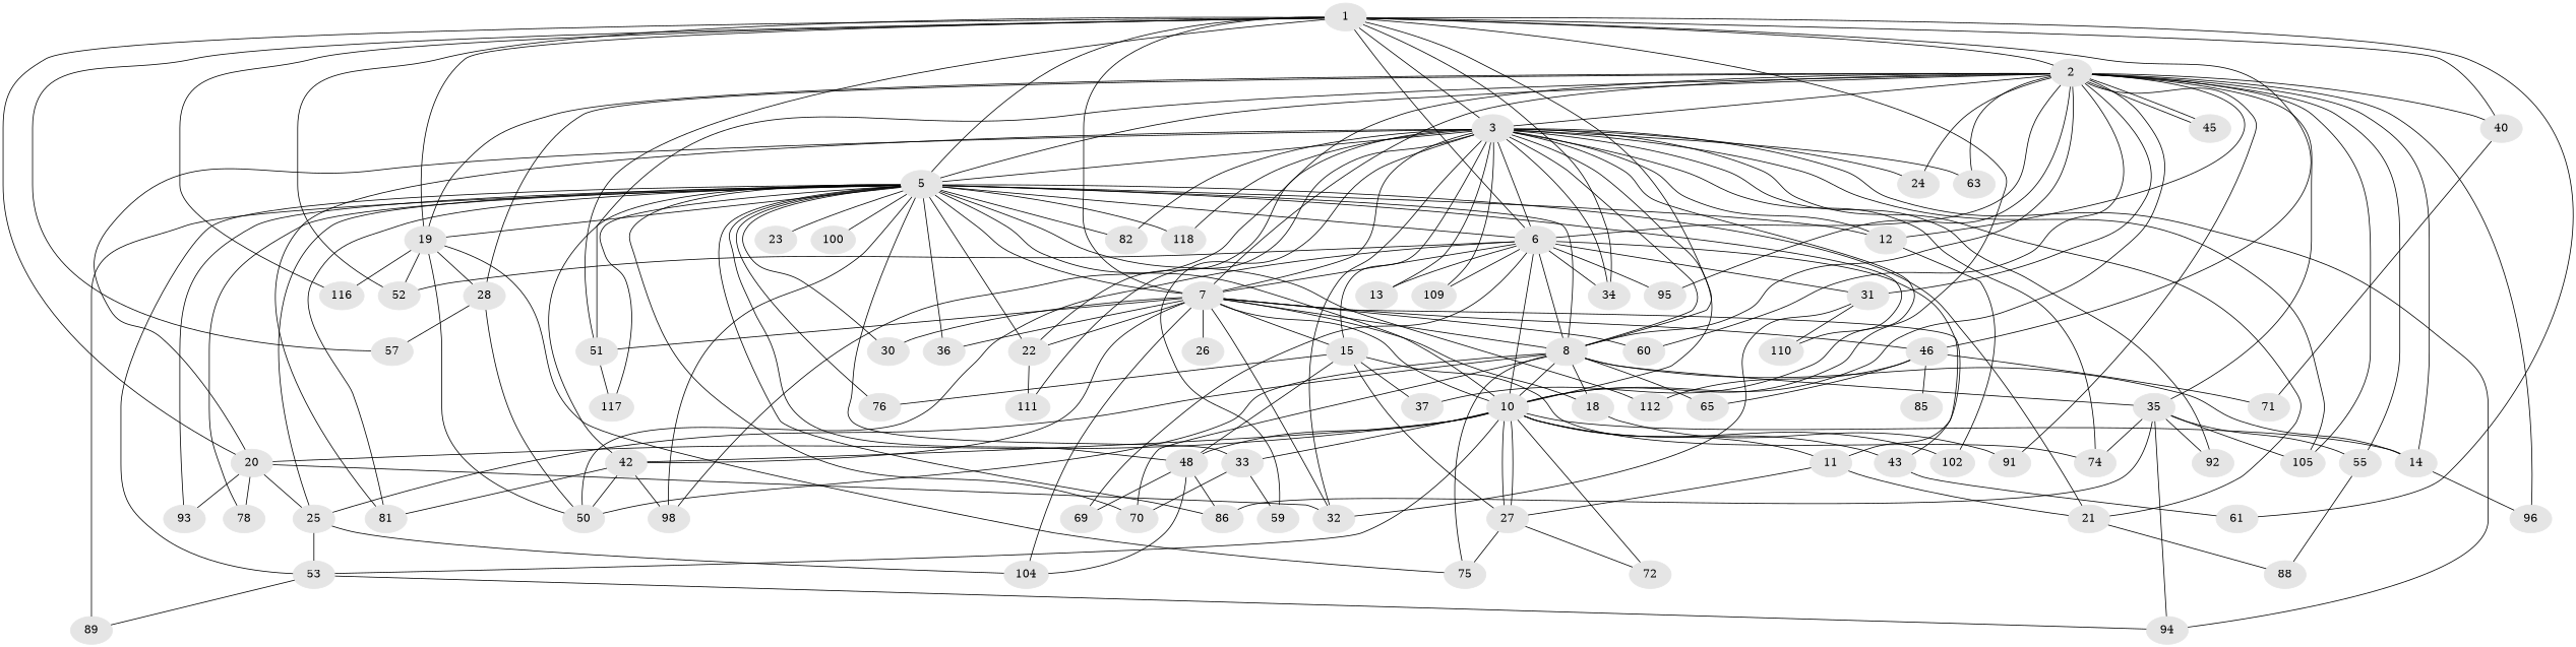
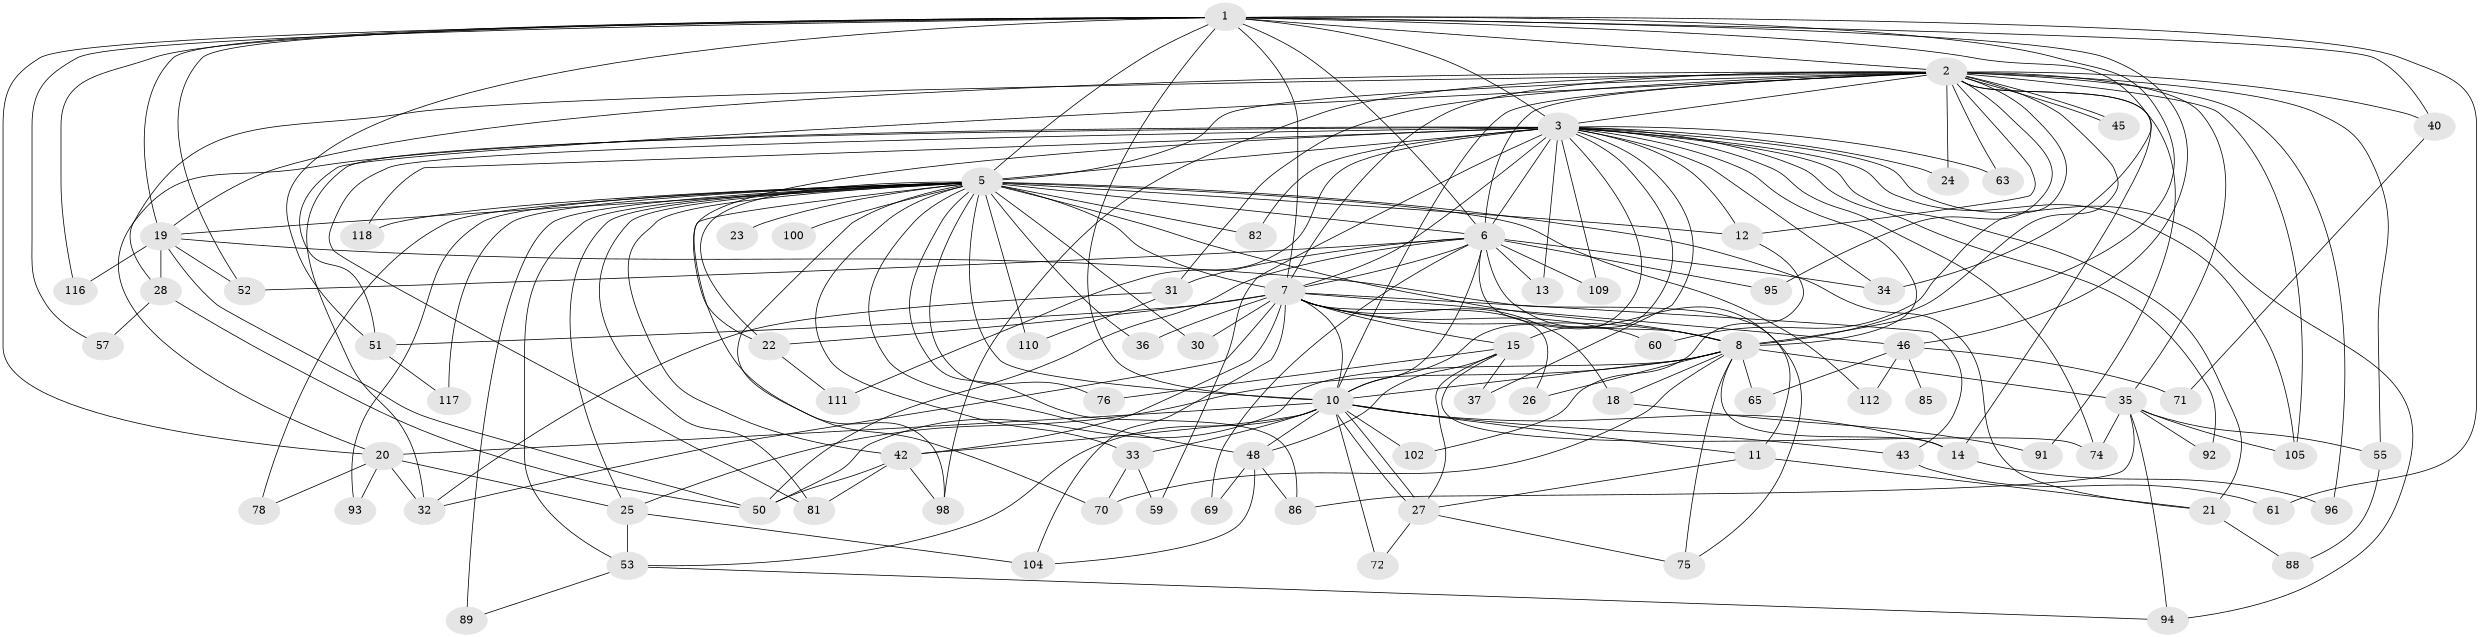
  graph {
    node [color=gray90 style=filled]
    1 [super="+44"]
    2 [super="+97"]
    3 [super="+4"]
    5 [super="+9"]
    6 [super="+16"]
    7 [super="+17"]
    8 [super="+101"]
    10 [super="+68"]
    19 [super="+80"]
    20 [super="+49"]
    34 [super="+66"]
    40
    46
    51 [super="+79"]
    52 [super="+77"]
    57
    61
    116
    12 [super="+47"]
    14 [super="+41"]
    24
    28 [super="+115"]
    31 [super="+82"]
    35
    45
    55
    60
    63
    91
    95
    96
    98 [super="+99"]
    105 [super="+107"]
    13
    15 [super="+56"]
    21 [super="+38"]
    22 [super="+62"]
    32 [super="+39"]
    37
    59
    74 [super="+83"]
    81 [super="+87"]
    n43 [label=82]
    92
    94 [super="+114"]
    109
    111
    118
    23
    25 [super="+64"]
    30
    33
    36
    42 [super="+54"]
    48 [super="+58"]
    53 [super="+67"]
    70 [super="+73"]
    76
    78
    86 [super="+108"]
    89 [super="+90"]
    93
    100
    110
    112
    117
    11
    50 [super="+113"]
    69
    18
    26
    43
    104 [super="+106"]
    65
    75 [super="+103"]
    27 [super="+29"]
    72
    102
    71
    85
    88
    1 -- 2
    1 -- 3 [weight=2]
    1 -- 5 [weight=2]
    1 -- 6
    1 -- 7
    1 -- 8
    1 -- 10 [weight=2]
    1 -- 19
    1 -- 20
    1 -- 34
    1 -- 40
    1 -- 46
    1 -- 51
    1 -- 52
    1 -- 57
    1 -- 61
    1 -- 116
    2 -- 3 [weight=2]
    2 -- 5 [weight=2]
    2 -- 6
    2 -- 7
    2 -- 8
    2 -- 10
    2 -- 19
    2 -- 40
    2 -- 51
    2 -- 12
    2 -- 14
    2 -- 24
    2 -- 28
    2 -- 31
    2 -- 35
    2 -- 45
    2 -- 45
    2 -- 55
    2 -- 60
    2 -- 63
    2 -- 91
    2 -- 95
    2 -- 96
    2 -- 98
    2 -- 105
    3 -- 5 [weight=4]
    3 -- 6 [weight=2]
    3 -- 7 [weight=2]
    3 -- 8 [weight=2]
    3 -- 10 [weight=2]
    3 -- 20
    3 -- 34
    3 -- 12
    3 -- 24
    3 -- 63
    3 -- 105
    3 -- 13
    3 -- 15
    3 -- 21
    3 -- 22
    3 -- 32
    3 -- 37
    3 -- 59
    3 -- 74
    3 -- 81
    3 -- n43
    3 -- 92
    3 -- 94
    3 -- 109
    3 -- 111
    3 -- 118
    5 -- 6 [weight=3]
    5 -- 7 [weight=2]
    5 -- 8 [weight=2]
    5 -- 10 [weight=2]
    5 -- 19
    5 -- 12
    5 -- 98
    5 -- 21
    5 -- 22
    5 -- 81
    5 -- n43
    5 -- 118
    5 -- 23 [weight=2]
    5 -- 25
    5 -- 30
    5 -- 33
    5 -- 36
    5 -- 42
    5 -- 48
    5 -- 53
    5 -- 70
    5 -- 76
    5 -- 78
    5 -- 86
    5 -- 89 [weight=2]
    5 -- 93
    5 -- 100 [weight=2]
    5 -- 110
    5 -- 112
    5 -- 117
    6 -- 7
    6 -- 8
    6 -- 10 [weight=2]
    6 -- 34
    6 -- 52
    6 -- 31
    6 -- 95
    6 -- 13
    6 -- 109
    6 -- 11
    6 -- 50
    6 -- 69
    7 -- 8 [weight=2]
    7 -- 10
    7 -- 46
    7 -- 51
    7 -- 60
    7 -- 15
    7 -- 22
    7 -- 32
    7 -- 30
    7 -- 36
    7 -- 42
    7 -- 18
    7 -- 26
    7 -- 43
    7 -- 104
    8 -- 10
    8 -- 14
    8 -- 35
    8 -- 25
    8 -- 70 [weight=2]
    8 -- 50
    8 -- 18
+   8 -- 26
    8 -- 65
    8 -- 75
    10 -- 20
    10 -- 14
    10 -- 33
    10 -- 42
    10 -- 48
    10 -- 53
    10 -- 11
    10 -- 43
    10 -- 27
    10 -- 27
    10 -- 72
    10 -- 102
    19 -- 52
    19 -- 116
    19 -- 28
    19 -- 50
    19 -- 75
    20 -- 32
    20 -- 25
    20 -- 78
    20 -- 93
    40 -- 71
    46 -- 112
    46 -- 65
    46 -- 71
    46 -- 85
    51 -- 117
    12 -- 102
    14 -- 96
    28 -- 57
    28 -- 50
    31 -- 32
    31 -- 110
    35 -- 55
    35 -- 105
    35 -- 74
    35 -- 92
    35 -- 94
    35 -- 86
    55 -- 88
    15 -- 37
    15 -- 74
    15 -- 48
    15 -- 76
    15 -- 27
    21 -- 88
    22 -- 111
    25 -- 53
    25 -- 104
    33 -- 59
    33 -- 70
    42 -- 98
    42 -- 81
    42 -- 50
    48 -- 86
    48 -- 69
    48 -- 104
    53 -- 94
    53 -- 89
    11 -- 21
    11 -- 27
    18 -- 91
    43 -- 61
    27 -- 75
    27 -- 72
  }
